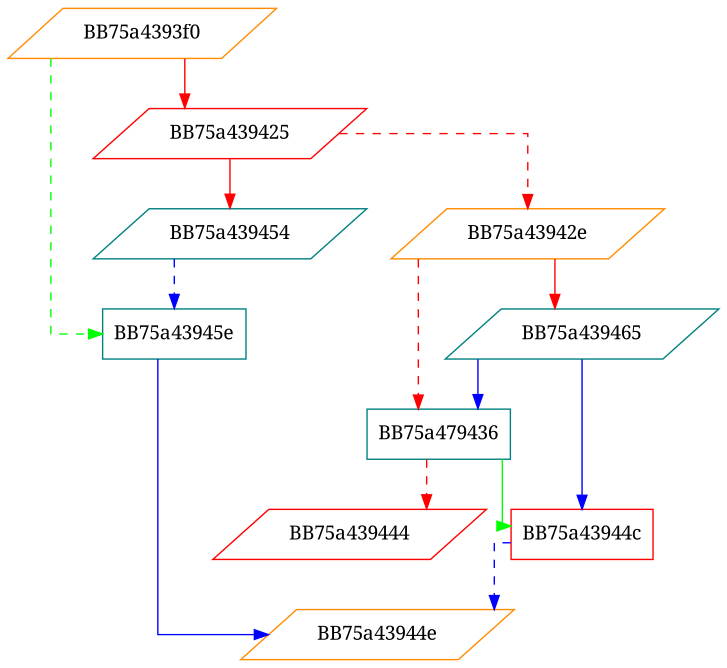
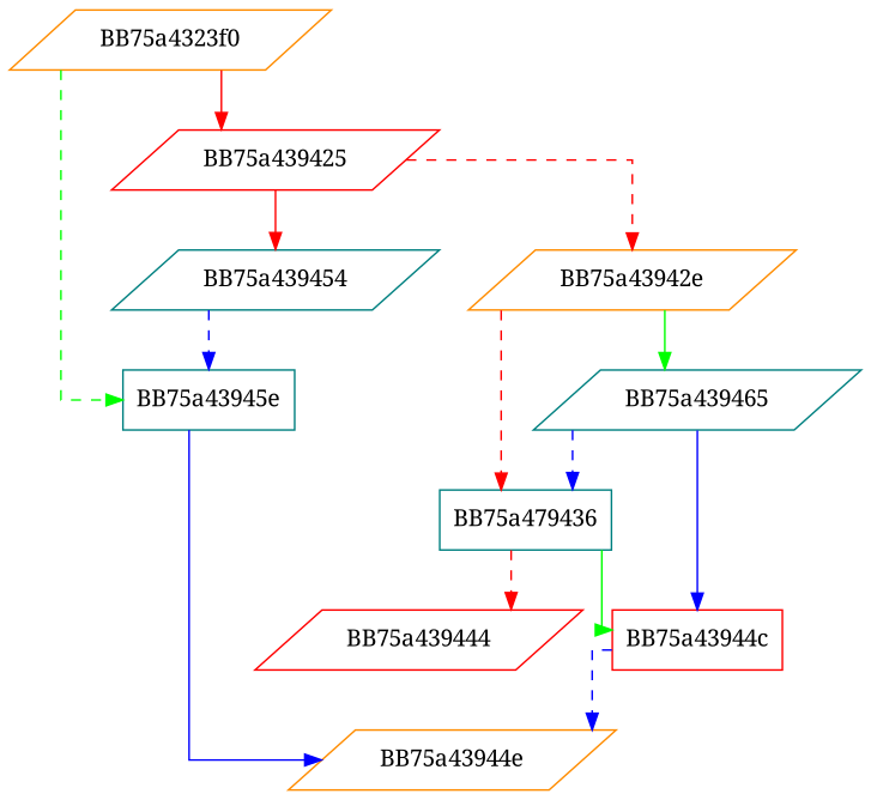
  digraph {
    fontname="Noto Serif"
    splines=ortho
    node [color=teal fontname="Noto Serif" shape=parallelogram]
    edge [color=red fontname="Noto Serif" style=dashed]
-   BB75a4393f0 [color=darkorange]
+   BB75a4393f0 [color=darkorange label=BB75a4323f0]
    BB75a43945e [shape=box]
    BB75a439425 [color=red]
    BB75a43944e [color=darkorange]
    BB75a439454
    BB75a43942e [color=darkorange]
    BB75a439465
    n8 [label=BB75a479436 shape=box]
    BB75a43944c [color=red shape=box]
    BB75a439444 [color=red]
    BB75a4393f0 -> BB75a43945e [color=green]
    BB75a4393f0 -> BB75a439425 [style=solid]
    BB75a43945e -> BB75a43944e [color=blue style=solid]
    BB75a439425 -> BB75a439454 [style=solid]
    BB75a439425 -> BB75a43942e
    BB75a439454 -> BB75a43945e [color=blue]
-   BB75a43942e -> BB75a439465 [style=solid]
+   BB75a43942e -> BB75a439465 [color=green style=solid]
    BB75a43942e -> n8
-   BB75a439465 -> n8 [color=blue style=solid]
+   BB75a439465 -> n8 [color=blue]
    BB75a439465 -> BB75a43944c [color=blue style=solid]
    n8 -> BB75a43944c [color=green style=solid]
    n8 -> BB75a439444
    BB75a43944c -> BB75a43944e [color=blue]
  }
